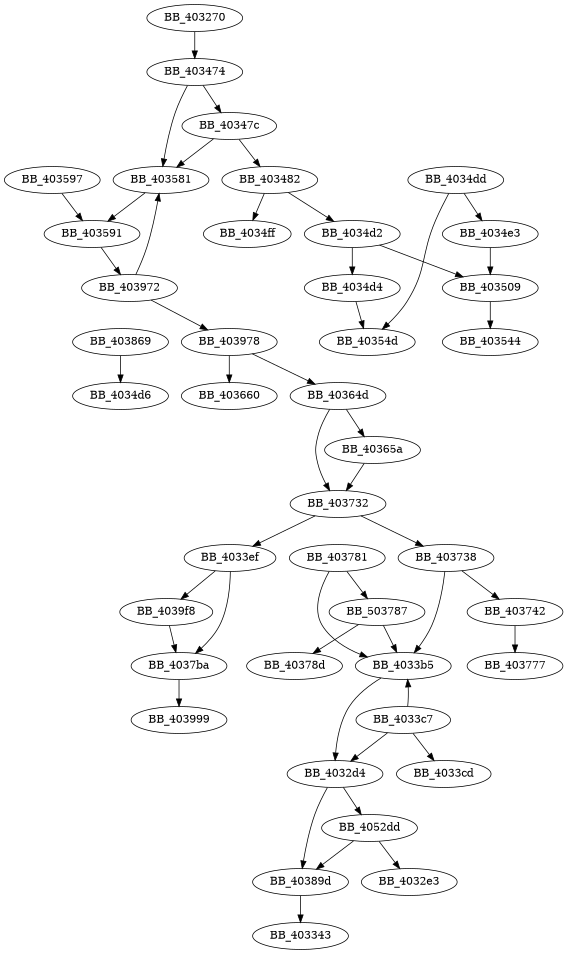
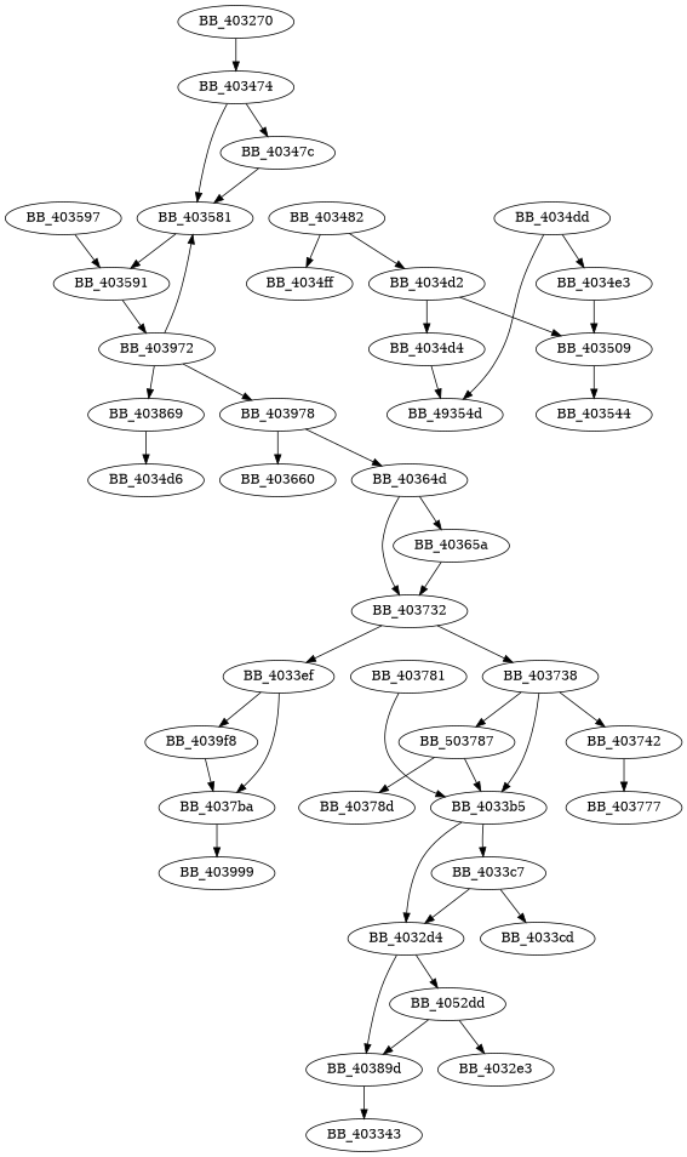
  digraph {
    BB_403270
    BB_403474
    BB_40347c
    BB_403581
    BB_403482
    BB_403591
    n7 [label=BB_4052dd]
    BB_4032d4
    BB_40389d
    BB_4032e3
    BB_403343
    BB_4033b5
    BB_4033c7
    BB_4033cd
    BB_4034d2
    BB_4034ff
    BB_403972
    BB_403869
    BB_403978
    BB_4034d4
    BB_403509
-   BB_40354d
+   BB_40354d [label=BB_49354d]
    BB_403544
    BB_4034dd
    BB_4034e3
    BB_403597
    BB_4034d6
    BB_40364d
    BB_403660
    BB_40365a
    BB_403732
    BB_403738
    n33 [label=BB_4033ef]
    BB_403742
    BB_4037ba
    BB_4039f8
    BB_403777
    BB_403999
    BB_403781
    n40 [label=BB_503787]
    BB_40378d
    BB_403270 -> BB_403474
    BB_403474 -> BB_40347c
    BB_403474 -> BB_403581
    BB_40347c -> BB_403581
-   BB_40347c -> BB_403482
    BB_403581 -> BB_403591
    BB_403482 -> BB_4034d2
    BB_403482 -> BB_4034ff
    BB_403591 -> BB_403972
    n7 -> BB_40389d
    n7 -> BB_4032e3
    BB_4032d4 -> n7
    BB_4032d4 -> BB_40389d
    BB_40389d -> BB_403343
    BB_4033b5 -> BB_4032d4
-   BB_4033c7 -> BB_4033b5
+   BB_4033b5 -> BB_4033c7
    BB_4033c7 -> BB_4032d4
    BB_4033c7 -> BB_4033cd
    BB_4034d2 -> BB_4034d4
    BB_4034d2 -> BB_403509
    BB_403972 -> BB_403581
+   BB_403972 -> BB_403869
    BB_403972 -> BB_403978
    BB_403869 -> BB_4034d6
    BB_403978 -> BB_40364d
    BB_403978 -> BB_403660
    BB_4034d4 -> BB_40354d
    BB_403509 -> BB_403544
    BB_4034dd -> BB_40354d
    BB_4034dd -> BB_4034e3
    BB_4034e3 -> BB_403509
    BB_403597 -> BB_403591
    BB_40364d -> BB_40365a
    BB_40364d -> BB_403732
    BB_40365a -> BB_403732
    BB_403732 -> BB_403738
    BB_403732 -> n33
    BB_403738 -> BB_4033b5
    BB_403738 -> BB_403742
    n33 -> BB_4037ba
    n33 -> BB_4039f8
    BB_403742 -> BB_403777
    BB_4037ba -> BB_403999
    BB_4039f8 -> BB_4037ba
    BB_403781 -> BB_4033b5
-   BB_403781 -> n40
+   BB_403738 -> n40
    n40 -> BB_4033b5
    n40 -> BB_40378d
  }
